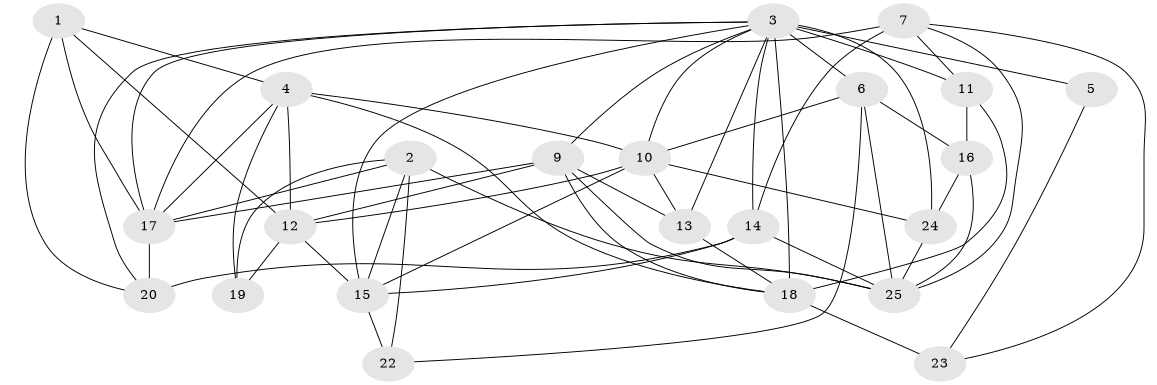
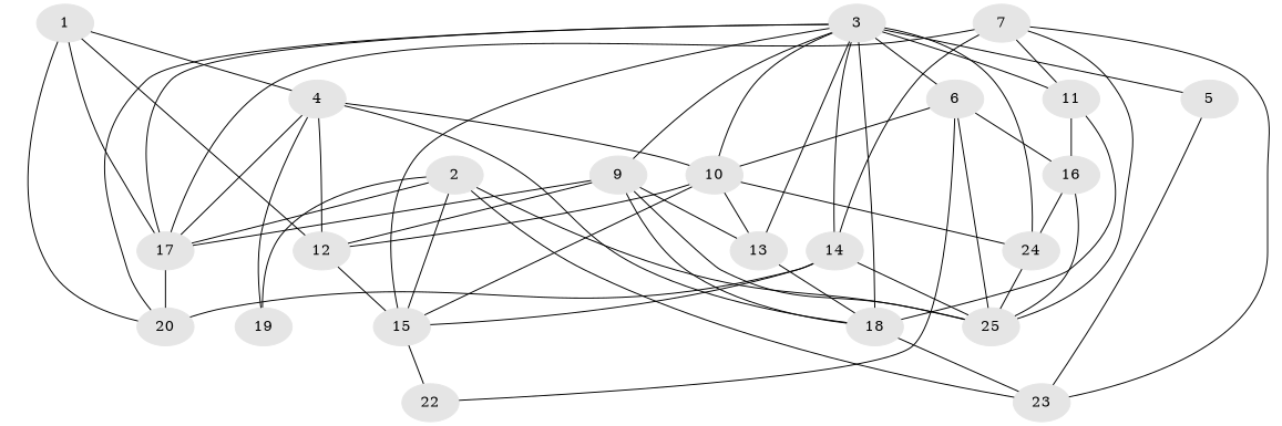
  graph {
    node [color=gray90 style=filled]
    edge [weight=1.0]
    1
    4
    12
    17
    20
    19
    10
    18
    15
    2
    23
    25
    22
    3
    5
    6
    9
    11
    13
    14
    24
    16
    7
    1 -- 4
    1 -- 12
    1 -- 17
    1 -- 20
    4 -- 12
    4 -- 17
    4 -- 19
    4 -- 10
    4 -- 18
-   12 -- 19
    12 -- 15
    17 -- 20 [weight=2.0]
    10 -- 12
    10 -- 15
    10 -- 13
    10 -- 24 [weight=2.0]
    18 -- 23
    15 -- 22 [weight=2.0]
    2 -- 17
    2 -- 19
    2 -- 15
-   2 -- 22
+   2 -- 23
    2 -- 25
    3 -- 17
    3 -- 20
    3 -- 10
    3 -- 18 [weight=4.0]
    3 -- 15
    3 -- 5
    3 -- 6
    3 -- 9
    3 -- 11
    3 -- 13
    3 -- 14
    3 -- 24 [weight=2.0]
    5 -- 23
    6 -- 10
    6 -- 25
    6 -- 22
    6 -- 16
    9 -- 12
    9 -- 17
    9 -- 18
    9 -- 25
    9 -- 13
    11 -- 18
    11 -- 16
    13 -- 18
    14 -- 20
    14 -- 15
    14 -- 25
    24 -- 25
    16 -- 25
    16 -- 24 [weight=2.0]
    7 -- 17 [weight=2.0]
    7 -- 23
    7 -- 25
    7 -- 11
    7 -- 14
  }
